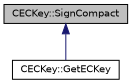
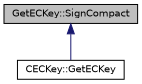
  digraph {
    rankdir=TB
    node [color=black fontname=Helvetica fontsize=10 shape=record style=filled]
-   n1 [fillcolor=grey75 fontcolor=black height=0.2 label="CECKey::SignCompact" width=0.4]
+   n1 [fillcolor=grey75 fontcolor=black height=0.2 label="GetECKey::SignCompact" width=0.4]
    n2 [fillcolor=white height=0.2 label="CECKey::GetECKey" width=0.4]
    n1 -> n2 [color=midnightblue dir=back fontname=Helvetica fontsize=10 labelfontname=Helvetica labelfontsize=10 style=solid]
  }
